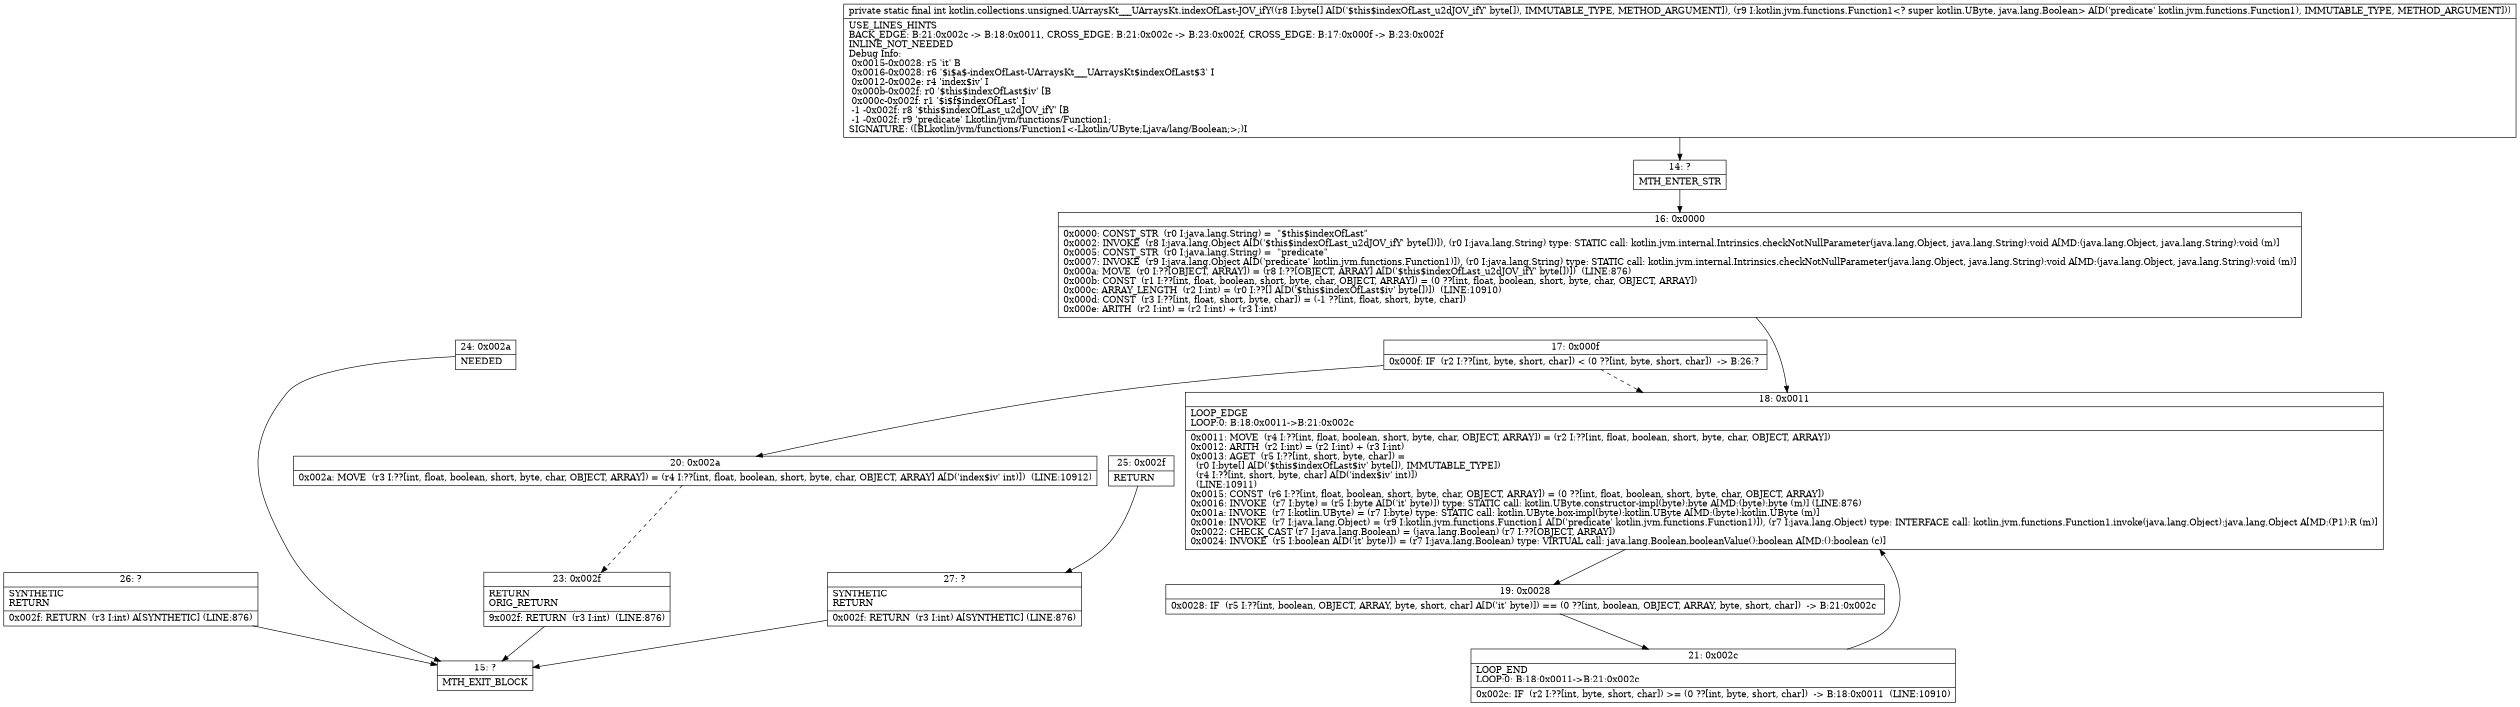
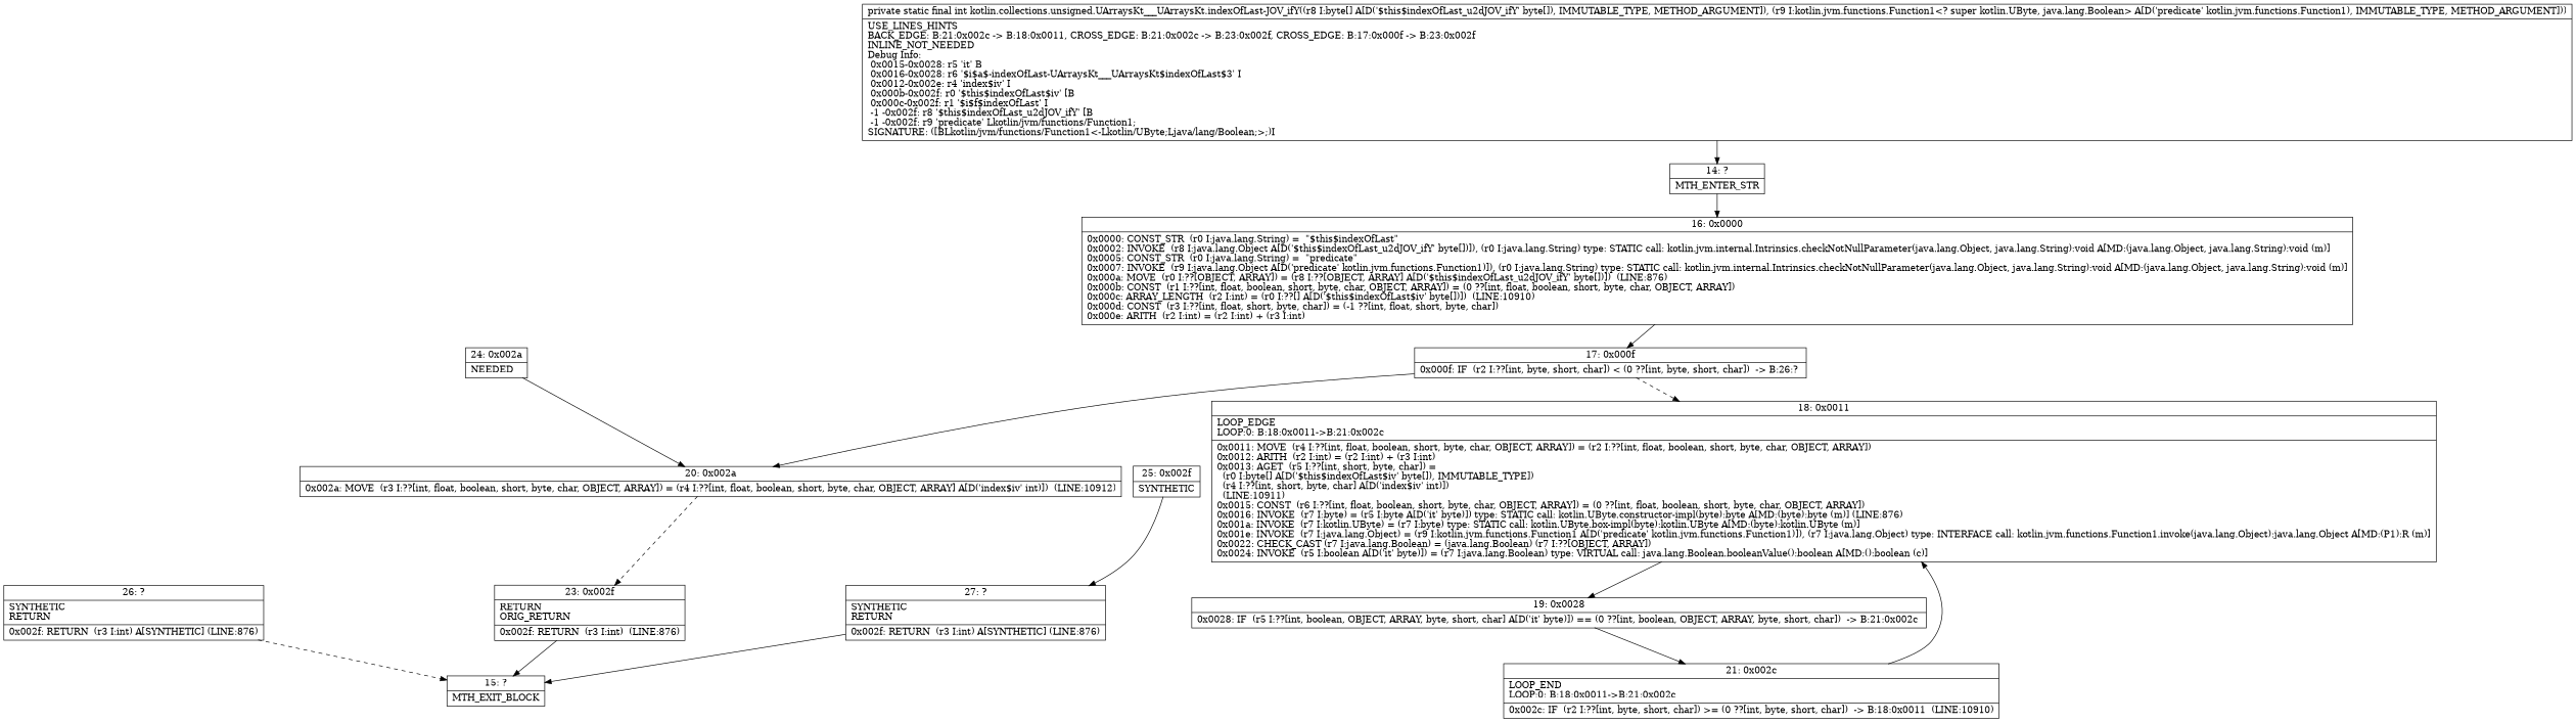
  digraph {
    node [shape=record]
    n1 [label="{14\:\ ?|MTH_ENTER_STR\l}"]
    n2 [label="{16\:\ 0x0000|0x0000: CONST_STR  (r0 I:java.lang.String) =  \"$this$indexOfLast\" \l0x0002: INVOKE  (r8 I:java.lang.Object A[D('$this$indexOfLast_u2dJOV_ifY' byte[])]), (r0 I:java.lang.String) type: STATIC call: kotlin.jvm.internal.Intrinsics.checkNotNullParameter(java.lang.Object, java.lang.String):void A[MD:(java.lang.Object, java.lang.String):void (m)]\l0x0005: CONST_STR  (r0 I:java.lang.String) =  \"predicate\" \l0x0007: INVOKE  (r9 I:java.lang.Object A[D('predicate' kotlin.jvm.functions.Function1)]), (r0 I:java.lang.String) type: STATIC call: kotlin.jvm.internal.Intrinsics.checkNotNullParameter(java.lang.Object, java.lang.String):void A[MD:(java.lang.Object, java.lang.String):void (m)]\l0x000a: MOVE  (r0 I:??[OBJECT, ARRAY]) = (r8 I:??[OBJECT, ARRAY] A[D('$this$indexOfLast_u2dJOV_ifY' byte[])])  (LINE:876)\l0x000b: CONST  (r1 I:??[int, float, boolean, short, byte, char, OBJECT, ARRAY]) = (0 ??[int, float, boolean, short, byte, char, OBJECT, ARRAY]) \l0x000c: ARRAY_LENGTH  (r2 I:int) = (r0 I:??[] A[D('$this$indexOfLast$iv' byte[])])  (LINE:10910)\l0x000d: CONST  (r3 I:??[int, float, short, byte, char]) = (\-1 ??[int, float, short, byte, char]) \l0x000e: ARITH  (r2 I:int) = (r2 I:int) + (r3 I:int) \l}"]
    n3 [label="{17\:\ 0x000f|0x000f: IF  (r2 I:??[int, byte, short, char]) \< (0 ??[int, byte, short, char])  \-\> B:26:? \l}"]
    n4 [label="{18\:\ 0x0011|LOOP_EDGE\lLOOP:0: B:18:0x0011\-\>B:21:0x002c\l|0x0011: MOVE  (r4 I:??[int, float, boolean, short, byte, char, OBJECT, ARRAY]) = (r2 I:??[int, float, boolean, short, byte, char, OBJECT, ARRAY]) \l0x0012: ARITH  (r2 I:int) = (r2 I:int) + (r3 I:int) \l0x0013: AGET  (r5 I:??[int, short, byte, char]) = \l  (r0 I:byte[] A[D('$this$indexOfLast$iv' byte[]), IMMUTABLE_TYPE])\l  (r4 I:??[int, short, byte, char] A[D('index$iv' int)])\l  (LINE:10911)\l0x0015: CONST  (r6 I:??[int, float, boolean, short, byte, char, OBJECT, ARRAY]) = (0 ??[int, float, boolean, short, byte, char, OBJECT, ARRAY]) \l0x0016: INVOKE  (r7 I:byte) = (r5 I:byte A[D('it' byte)]) type: STATIC call: kotlin.UByte.constructor\-impl(byte):byte A[MD:(byte):byte (m)] (LINE:876)\l0x001a: INVOKE  (r7 I:kotlin.UByte) = (r7 I:byte) type: STATIC call: kotlin.UByte.box\-impl(byte):kotlin.UByte A[MD:(byte):kotlin.UByte (m)]\l0x001e: INVOKE  (r7 I:java.lang.Object) = (r9 I:kotlin.jvm.functions.Function1 A[D('predicate' kotlin.jvm.functions.Function1)]), (r7 I:java.lang.Object) type: INTERFACE call: kotlin.jvm.functions.Function1.invoke(java.lang.Object):java.lang.Object A[MD:(P1):R (m)]\l0x0022: CHECK_CAST (r7 I:java.lang.Boolean) = (java.lang.Boolean) (r7 I:??[OBJECT, ARRAY]) \l0x0024: INVOKE  (r5 I:boolean A[D('it' byte)]) = (r7 I:java.lang.Boolean) type: VIRTUAL call: java.lang.Boolean.booleanValue():boolean A[MD:():boolean (c)]\l}"]
    n5 [label="{20\:\ 0x002a|0x002a: MOVE  (r3 I:??[int, float, boolean, short, byte, char, OBJECT, ARRAY]) = (r4 I:??[int, float, boolean, short, byte, char, OBJECT, ARRAY] A[D('index$iv' int)])  (LINE:10912)\l}"]
    n6 [label="{19\:\ 0x0028|0x0028: IF  (r5 I:??[int, boolean, OBJECT, ARRAY, byte, short, char] A[D('it' byte)]) == (0 ??[int, boolean, OBJECT, ARRAY, byte, short, char])  \-\> B:21:0x002c \l}"]
    n7 [label="{26\:\ ?|SYNTHETIC\lRETURN\l|0x002f: RETURN  (r3 I:int) A[SYNTHETIC] (LINE:876)\l}"]
    n8 [label="{15\:\ ?|MTH_EXIT_BLOCK\l}"]
    n9 [label="{21\:\ 0x002c|LOOP_END\lLOOP:0: B:18:0x0011\-\>B:21:0x002c\l|0x002c: IF  (r2 I:??[int, byte, short, char]) \>= (0 ??[int, byte, short, char])  \-\> B:18:0x0011  (LINE:10910)\l}"]
    n10 [label="{24\:\ 0x002a|NEEDED\l}"]
-   n11 [label="{25\:\ 0x002f|RETURN\l}"]
+   n11 [label="{25\:\ 0x002f|SYNTHETIC\l}"]
    n12 [label="{27\:\ ?|SYNTHETIC\lRETURN\l|0x002f: RETURN  (r3 I:int) A[SYNTHETIC] (LINE:876)\l}"]
-   n13 [label="{23\:\ 0x002f|RETURN\lORIG_RETURN\l|9x002f: RETURN  (r3 I:int)  (LINE:876)\l}"]
+   n13 [label="{23\:\ 0x002f|RETURN\lORIG_RETURN\l|0x002f: RETURN  (r3 I:int)  (LINE:876)\l}"]
    n14 [label="{private static final int kotlin.collections.unsigned.UArraysKt___UArraysKt.indexOfLast\-JOV_ifY((r8 I:byte[] A[D('$this$indexOfLast_u2dJOV_ifY' byte[]), IMMUTABLE_TYPE, METHOD_ARGUMENT]), (r9 I:kotlin.jvm.functions.Function1\<? super kotlin.UByte, java.lang.Boolean\> A[D('predicate' kotlin.jvm.functions.Function1), IMMUTABLE_TYPE, METHOD_ARGUMENT]))  | USE_LINES_HINTS\lBACK_EDGE: B:21:0x002c \-\> B:18:0x0011, CROSS_EDGE: B:21:0x002c \-\> B:23:0x002f, CROSS_EDGE: B:17:0x000f \-\> B:23:0x002f\lINLINE_NOT_NEEDED\lDebug Info:\l  0x0015\-0x0028: r5 'it' B\l  0x0016\-0x0028: r6 '$i$a$\-indexOfLast\-UArraysKt___UArraysKt$indexOfLast$3' I\l  0x0012\-0x002e: r4 'index$iv' I\l  0x000b\-0x002f: r0 '$this$indexOfLast$iv' [B\l  0x000c\-0x002f: r1 '$i$f$indexOfLast' I\l  \-1 \-0x002f: r8 '$this$indexOfLast_u2dJOV_ifY' [B\l  \-1 \-0x002f: r9 'predicate' Lkotlin\/jvm\/functions\/Function1;\lSIGNATURE: ([BLkotlin\/jvm\/functions\/Function1\<\-Lkotlin\/UByte;Ljava\/lang\/Boolean;\>;)I\l}"]
    n1 -> n2
-   n2 -> n4
+   n2 -> n3
    n3 -> n4 [style=dashed]
    n3 -> n5
    n4 -> n6
    n5 -> n13 [style=dashed]
    n6 -> n9
-   n7 -> n8
+   n7 -> n8 [style=dashed]
    n9 -> n4
-   n10 -> n8
+   n10 -> n5
    n11 -> n12
    n12 -> n8
    n13 -> n8
    n14 -> n1
  }
